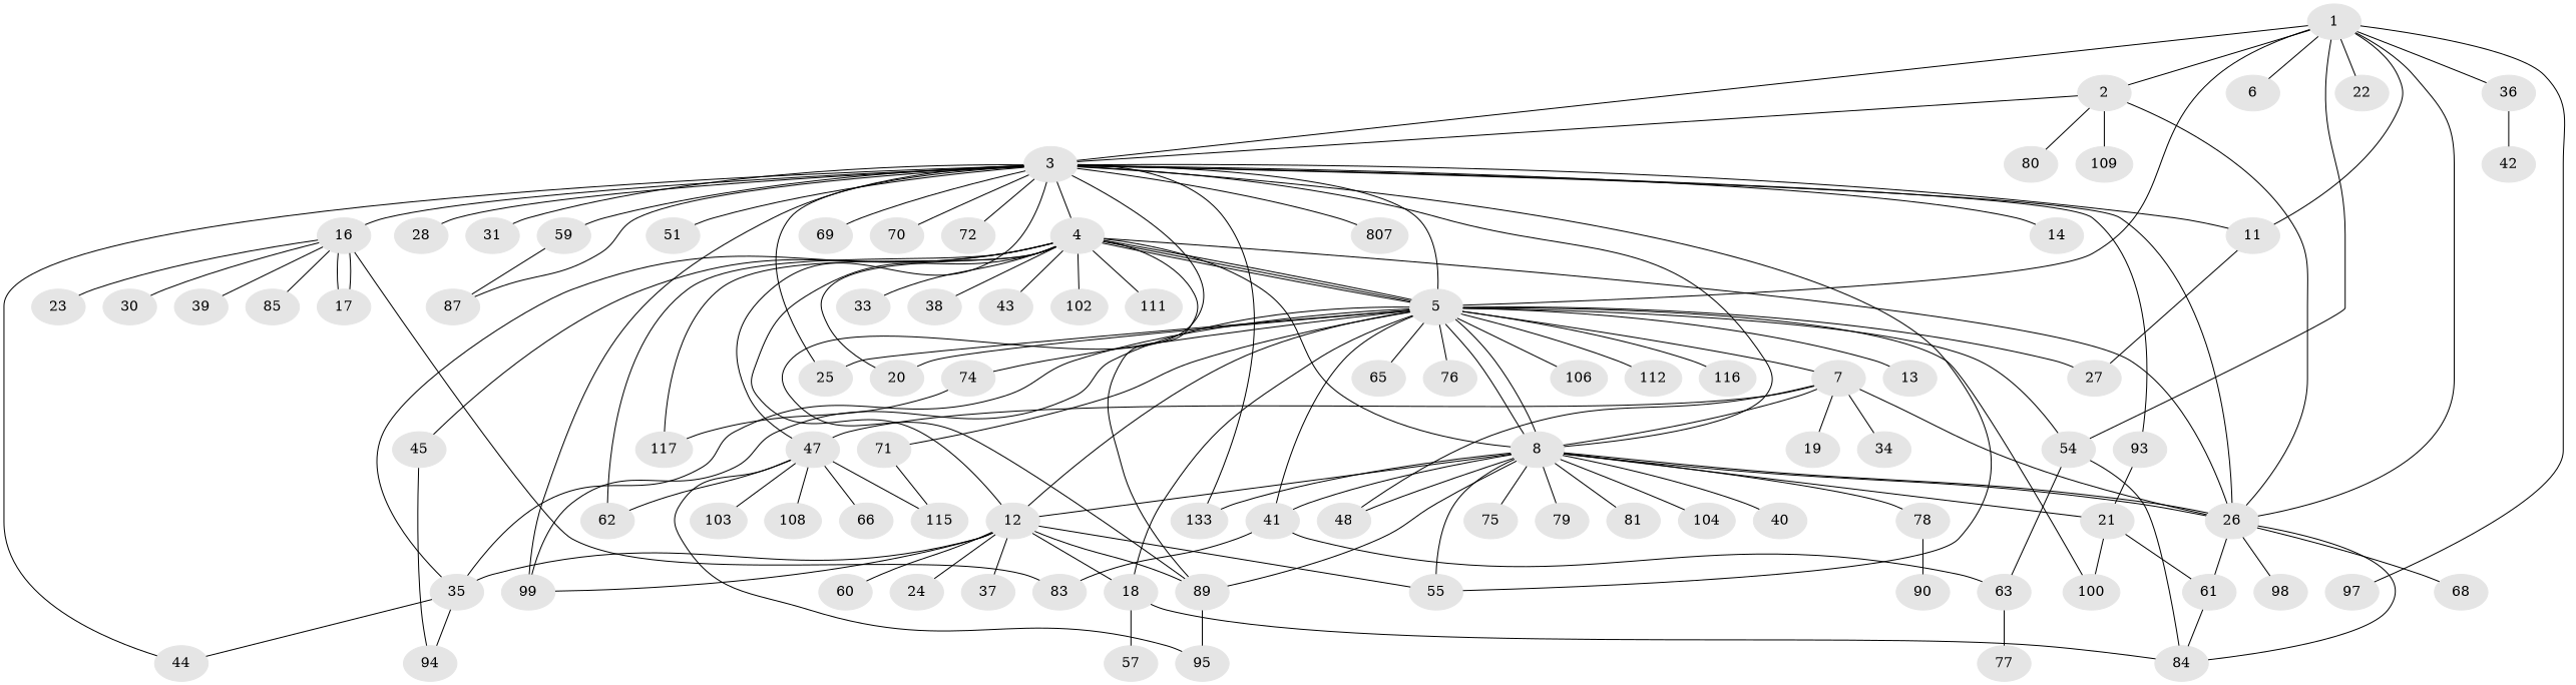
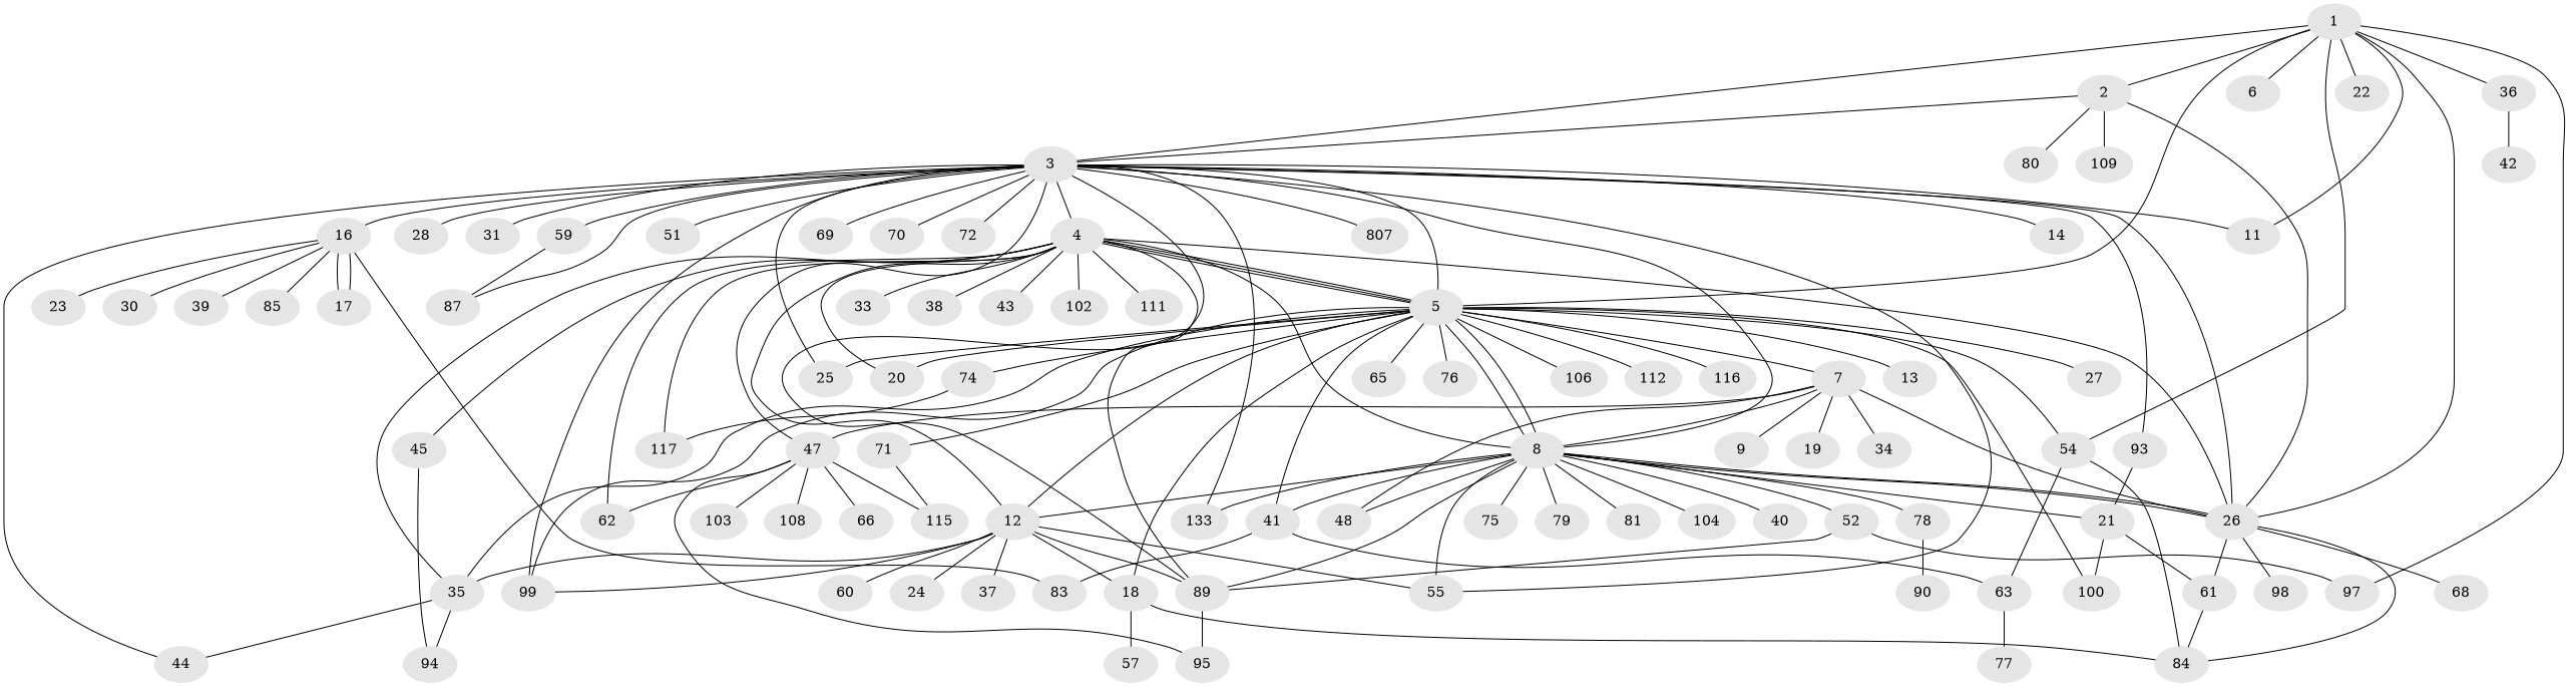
  graph {
    node [color=gray90 style=filled]
    1 [super="+53"]
    2 [super="+58"]
    3 [super="+29"]
    5 [super="+10"]
    6
    11
    22
    26 [super="+86"]
    36
    54
    97
    80
    109
    4 [super="+64"]
    8 [super="+46"]
    14 [super="+50"]
    16 [super="+32"]
    25
    28
    31
    44 [super="+114"]
    47 [super="+67"]
    51
    55
    59
    69
    70
    72
    87 [super="+101"]
    89 [super="+91"]
    93
    99
    n33 [label=807]
    n34 [label=133]
    12 [super="+92"]
    20
    35 [super="+56"]
    7 [super="+15"]
    13
    18
    27
    41 [super="+49"]
    65 [super="+73"]
    71
    74
    76
    100
    106
    112
    116
    84 [super="+96"]
    61 [super="+110"]
    68
    98
    42
    63 [super="+105"]
    33
    38
    43
    45
    62 [super="+88"]
    102
    111
    117
    21 [super="+82"]
    48
    40
+   52
    75
    78
    79
    81
    104
    17
    23
    30
    39
    83
    85
    66
    95
    103
    108
    115
    24
    37
    60
    94
+   9
    19
    34
    57
    90
    77
    1 -- 2
    1 -- 3
    1 -- 5 [weight=2]
    1 -- 6
    1 -- 11
    1 -- 22
    1 -- 26 [weight=2]
    1 -- 36
    1 -- 54
    1 -- 97
    2 -- 3
    2 -- 26
    2 -- 80
    2 -- 109
    3 -- 5
    3 -- 11
    3 -- 26
    3 -- 4 [weight=2]
    3 -- 8
    3 -- 14
    3 -- 16 [weight=2]
    3 -- 25
    3 -- 28
    3 -- 31
    3 -- 44
    3 -- 47
    3 -- 51
    3 -- 55
    3 -- 59
    3 -- 69
    3 -- 70
    3 -- 72
    3 -- 87
    3 -- 89
    3 -- 93
    3 -- 99
    3 -- n33
    3 -- n34
    5 -- 54
    5 -- 8
    5 -- 8
    5 -- 25
    5 -- 99
    5 -- 12
    5 -- 20
    5 -- 35
    5 -- 7
    5 -- 13
    5 -- 18
    5 -- 27
    5 -- 41
    5 -- 65
    5 -- 71
    5 -- 74
    5 -- 76
    5 -- 100
    5 -- 106
    5 -- 112
    5 -- 116
-   11 -- 27
    26 -- 84
    26 -- 61
    26 -- 68
    26 -- 98
    36 -- 42
    54 -- 84
    54 -- 63
    4 -- 5
    4 -- 5
    4 -- 5
    4 -- 26 [weight=2]
    4 -- 8
    4 -- 89
    4 -- 12
    4 -- 20
    4 -- 35
    4 -- 33 [weight=2]
    4 -- 38
    4 -- 43
    4 -- 45
    4 -- 62
    4 -- 102
    4 -- 111
    4 -- 117
    8 -- 26
    8 -- 26
    8 -- 55
    8 -- 89
    8 -- n34
    8 -- 12 [weight=2]
    8 -- 41
    8 -- 21
    8 -- 48
    8 -- 40
+   8 -- 52
    8 -- 75
    8 -- 78
    8 -- 79
    8 -- 81
    8 -- 104
    16 -- 17
    16 -- 17
    16 -- 23
    16 -- 30
    16 -- 39
    16 -- 83
    16 -- 85
    47 -- 62
    47 -- 66
    47 -- 95
    47 -- 103
    47 -- 108
    47 -- 115
    59 -- 87
    89 -- 95
    93 -- 21
    12 -- 55
    12 -- 89
    12 -- 99
    12 -- 35
    12 -- 18
    12 -- 24
    12 -- 37
    12 -- 60
    35 -- 44
    35 -- 94
    7 -- 26
    7 -- 8
    7 -- 47
    7 -- 48
+   7 -- 9
    7 -- 19
    7 -- 34
    18 -- 84
    18 -- 57
    41 -- 63
    41 -- 83
    71 -- 115
    74 -- 117
    61 -- 84
    63 -- 77
    45 -- 94
    21 -- 100
    21 -- 61
+   52 -- 97
+   52 -- 89
    78 -- 90
  }
